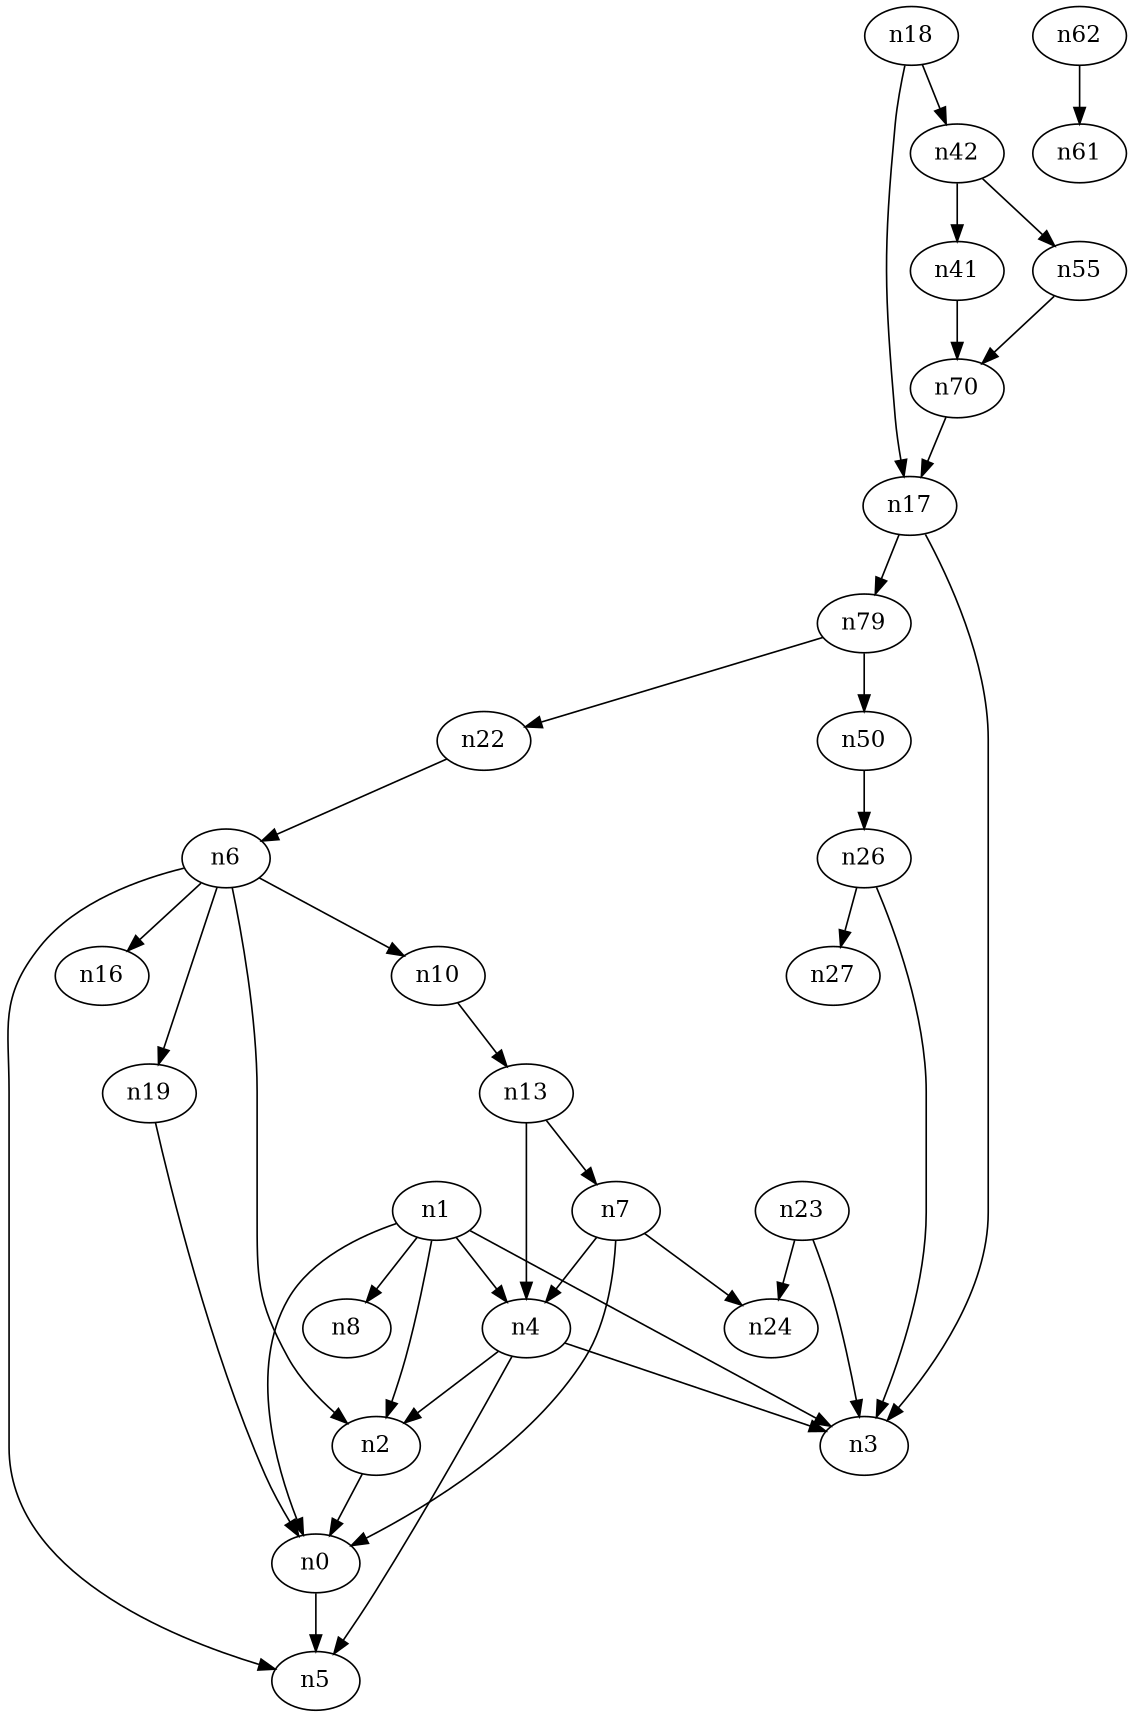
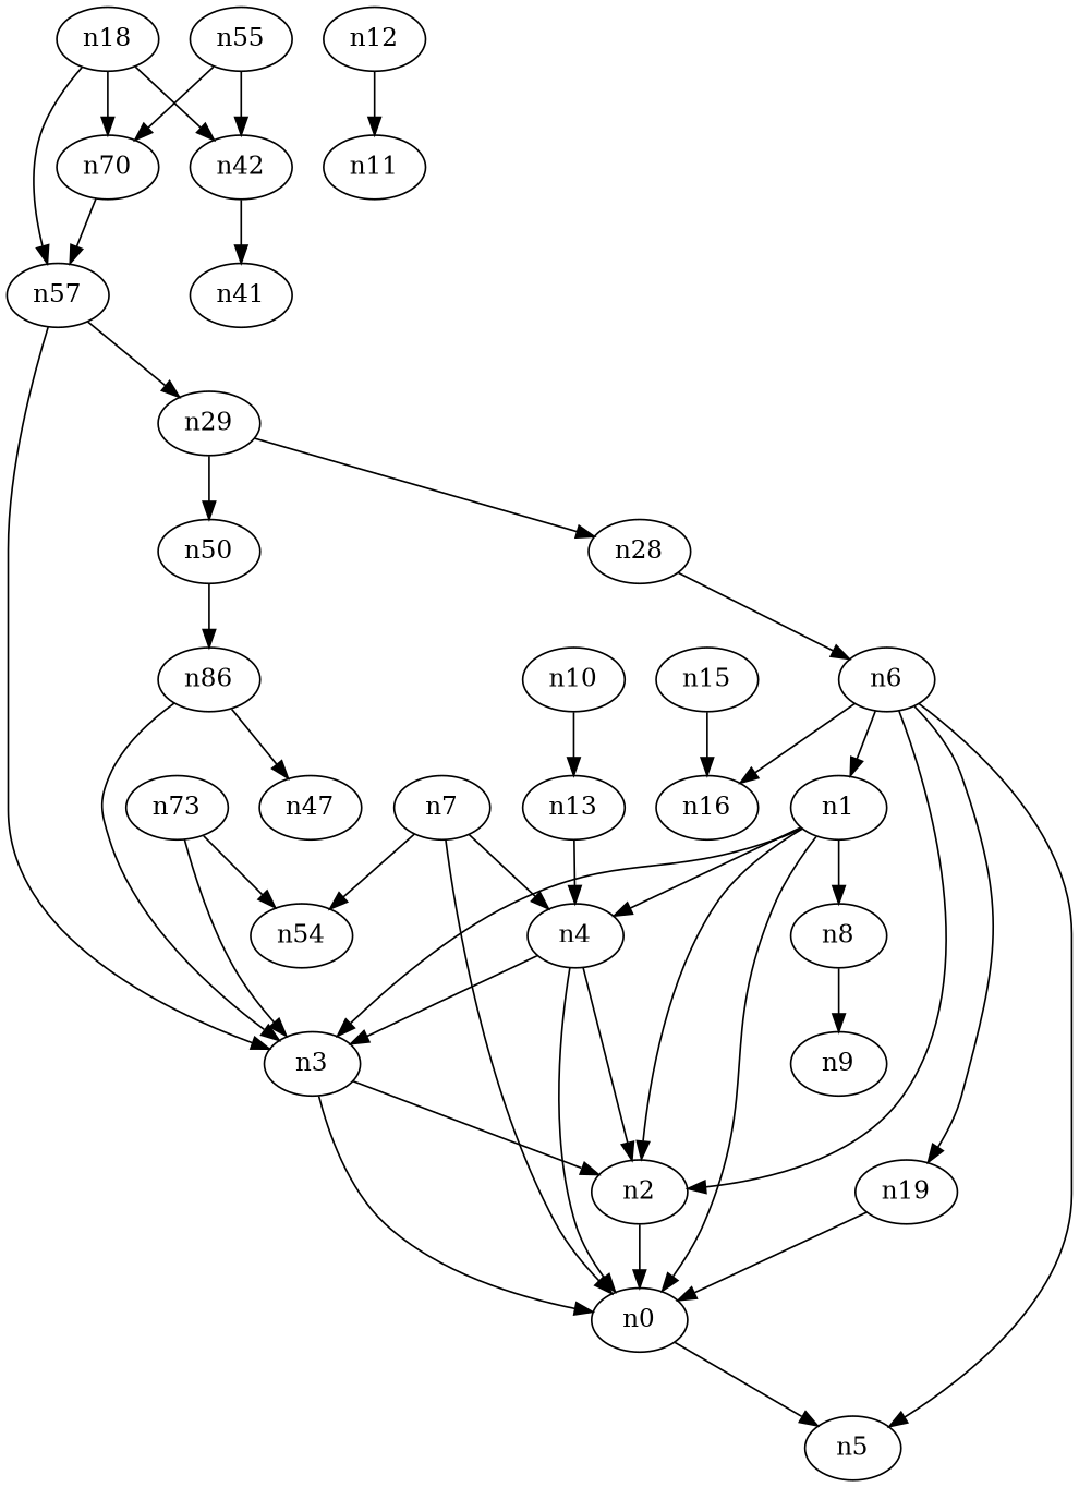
  digraph {
    n1
    n0
    n2
    n3
    n4
    n8
    n5
+   n9
    n6
    n10
    n19
    n16
    n13
-   n12 [label=n62]
-   n11 [label=n61]
+   n12
+   n11
    n7
-   n24
-   n23
+   n24 [label=n54]
+   n23 [label=n73]
+   n15
    n18
-   n17
+   n17 [label=n57]
    n22 [label=n42]
-   n29 [label=n79]
+   n29
    n21 [label=n41]
    n25 [label=n55]
    n30 [label=n50]
-   n28 [label=n22]
-   n26
+   n28
+   n26 [label=n86]
    n20 [label=n70]
-   n27
+   n27 [label=n47]
    n1 -> n0
    n1 -> n2
    n1 -> n3
    n1 -> n4
    n1 -> n8
    n0 -> n5
    n2 -> n0
-   n4 -> n5
+   n3 -> n0
+   n3 -> n2
+   n4 -> n0
    n4 -> n2
    n4 -> n3
+   n8 -> n9
    n6 -> n2
    n6 -> n5
-   n6 -> n10
+   n6 -> n1
    n6 -> n19
    n6 -> n16
    n10 -> n13
    n19 -> n0
    n13 -> n4
-   n13 -> n7
    n12 -> n11
    n7 -> n0
    n7 -> n4
    n7 -> n24
    n23 -> n3
    n23 -> n24
+   n15 -> n16
    n18 -> n17
    n18 -> n22
    n17 -> n3
    n17 -> n29
    n22 -> n21
-   n22 -> n25
+   n25 -> n22
    n29 -> n30
    n29 -> n28
-   n21 -> n20
+   n18 -> n20
    n25 -> n20
    n30 -> n26
    n28 -> n6
    n26 -> n3
    n26 -> n27
    n20 -> n17
  }
